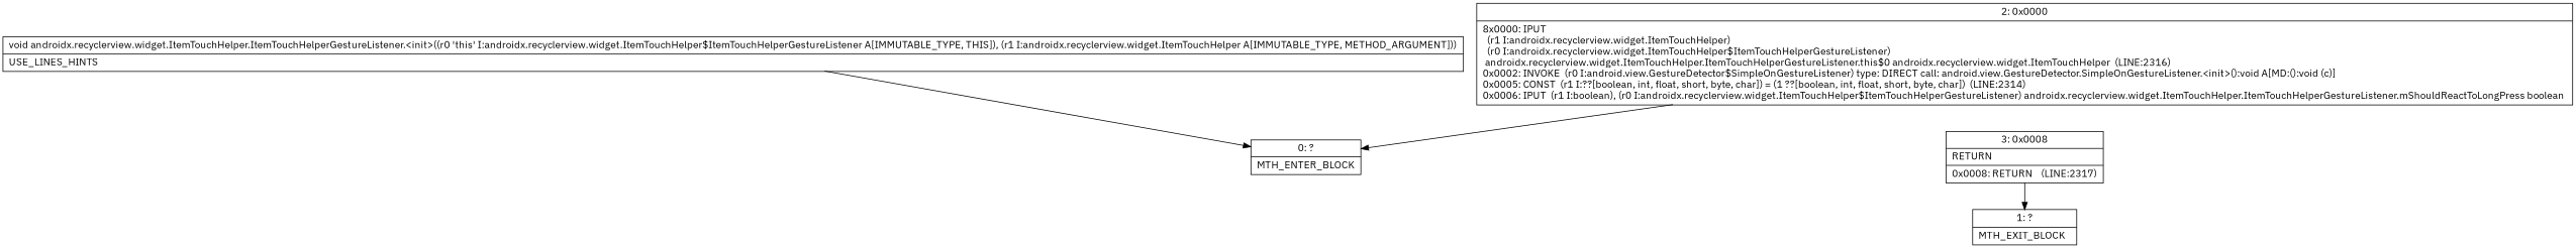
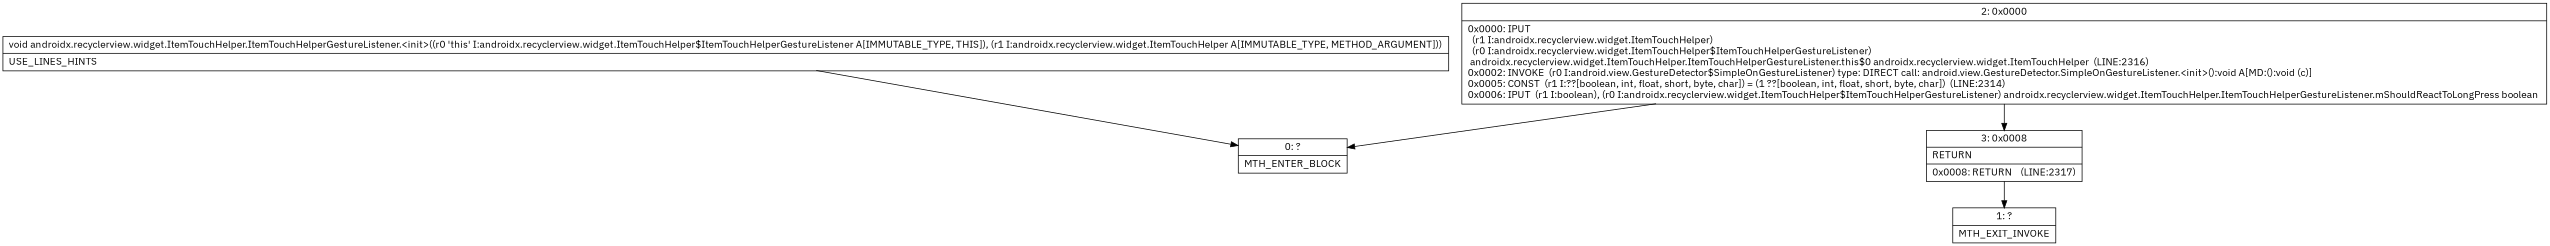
  digraph {
    fontname="IBM Plex Sans"
    node [fontname="IBM Plex Sans" shape=record]
    edge [fontname="IBM Plex Sans"]
    n1 [label="{0\:\ ?|MTH_ENTER_BLOCK\l}"]
-   n2 [label="{2\:\ 0x0000|8x0000: IPUT  \l  (r1 I:androidx.recyclerview.widget.ItemTouchHelper)\l  (r0 I:androidx.recyclerview.widget.ItemTouchHelper$ItemTouchHelperGestureListener)\l androidx.recyclerview.widget.ItemTouchHelper.ItemTouchHelperGestureListener.this$0 androidx.recyclerview.widget.ItemTouchHelper  (LINE:2316)\l0x0002: INVOKE  (r0 I:android.view.GestureDetector$SimpleOnGestureListener) type: DIRECT call: android.view.GestureDetector.SimpleOnGestureListener.\<init\>():void A[MD:():void (c)]\l0x0005: CONST  (r1 I:??[boolean, int, float, short, byte, char]) = (1 ??[boolean, int, float, short, byte, char])  (LINE:2314)\l0x0006: IPUT  (r1 I:boolean), (r0 I:androidx.recyclerview.widget.ItemTouchHelper$ItemTouchHelperGestureListener) androidx.recyclerview.widget.ItemTouchHelper.ItemTouchHelperGestureListener.mShouldReactToLongPress boolean \l}"]
+   n2 [label="{2\:\ 0x0000|0x0000: IPUT  \l  (r1 I:androidx.recyclerview.widget.ItemTouchHelper)\l  (r0 I:androidx.recyclerview.widget.ItemTouchHelper$ItemTouchHelperGestureListener)\l androidx.recyclerview.widget.ItemTouchHelper.ItemTouchHelperGestureListener.this$0 androidx.recyclerview.widget.ItemTouchHelper  (LINE:2316)\l0x0002: INVOKE  (r0 I:android.view.GestureDetector$SimpleOnGestureListener) type: DIRECT call: android.view.GestureDetector.SimpleOnGestureListener.\<init\>():void A[MD:():void (c)]\l0x0005: CONST  (r1 I:??[boolean, int, float, short, byte, char]) = (1 ??[boolean, int, float, short, byte, char])  (LINE:2314)\l0x0006: IPUT  (r1 I:boolean), (r0 I:androidx.recyclerview.widget.ItemTouchHelper$ItemTouchHelperGestureListener) androidx.recyclerview.widget.ItemTouchHelper.ItemTouchHelperGestureListener.mShouldReactToLongPress boolean \l}"]
    n3 [label="{3\:\ 0x0008|RETURN\l|0x0008: RETURN    (LINE:2317)\l}"]
-   n4 [label="{1\:\ ?|MTH_EXIT_BLOCK\l}"]
+   n4 [label="{1\:\ ?|MTH_EXIT_INVOKE\l}"]
    n5 [label="{void androidx.recyclerview.widget.ItemTouchHelper.ItemTouchHelperGestureListener.\<init\>((r0 'this' I:androidx.recyclerview.widget.ItemTouchHelper$ItemTouchHelperGestureListener A[IMMUTABLE_TYPE, THIS]), (r1 I:androidx.recyclerview.widget.ItemTouchHelper A[IMMUTABLE_TYPE, METHOD_ARGUMENT]))  | USE_LINES_HINTS\l}"]
    n2 -> n1
+   n2 -> n3
    n3 -> n4
    n5 -> n1
  }
